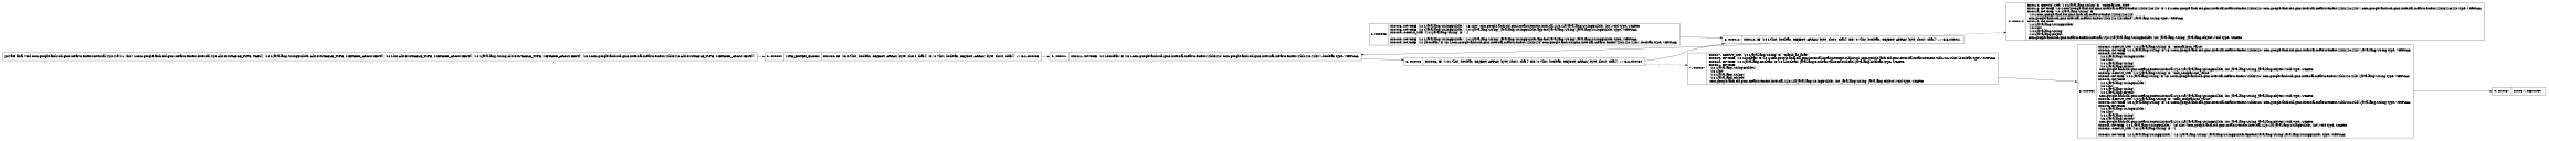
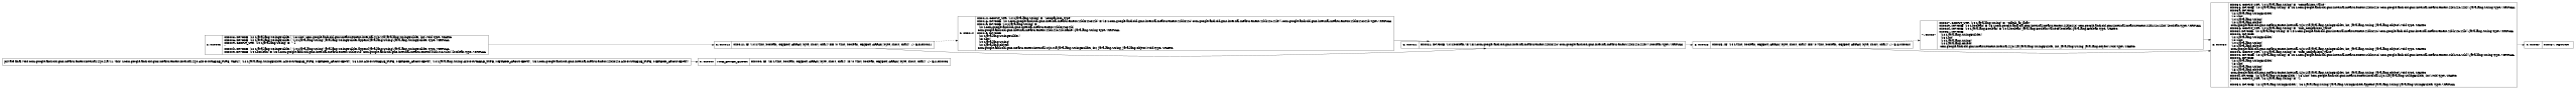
  digraph {
    rankdir=LR
    node [shape=record]
    n1 [label="{0\:\ 0x0000|MTH_ENTER_BLOCK\l|0x0000: IF  (r5 I:?[int, boolean, OBJECT, ARRAY, byte, short, char]) != (0 ?[int, boolean, OBJECT, ARRAY, byte, short, char])  \-\> B:2:0x0003 \l}"]
    n2 [label="{2\:\ 0x0003|0x0003: INVOKE  (r2 I:java.lang.StringBuilder), (r3 I:int) com.google.android.gms.measurement.internal.zzjo.zza(java.lang.StringBuilder, int):void type: STATIC \l0x0006: INVOKE  (r2 I:java.lang.StringBuilder), (r4 I:java.lang.String) java.lang.StringBuilder.append(java.lang.String):java.lang.StringBuilder type: VIRTUAL \l0x0009: CONST_STR  (r4 I:java.lang.String) =  \" \{\l\" \l0x000b: INVOKE  (r2 I:java.lang.StringBuilder), (r4 I:java.lang.String) java.lang.StringBuilder.append(java.lang.String):java.lang.StringBuilder type: VIRTUAL \l0x000e: INVOKE  (r4 I:boolean) = (r5 I:com.google.android.gms.internal.measurement.zzbk$zzc) com.google.android.gms.internal.measurement.zzbk.zzc.zzku():boolean type: VIRTUAL \l}"]
    n3 [label="{3\:\ 0x0012|0x0012: IF  (r4 I:?[int, boolean, OBJECT, ARRAY, byte, short, char]) == (0 ?[int, boolean, OBJECT, ARRAY, byte, short, char])  \-\> B:5:0x0021 \l}"]
    n4 [label="{4\:\ 0x0014|0x0014: CONST_STR  (r4 I:java.lang.String) =  \"comparison_type\" \l0x0016: INVOKE  (r0 I:com.google.android.gms.internal.measurement.zzbk$zzc$zzb) = (r5 I:com.google.android.gms.internal.measurement.zzbk$zzc) com.google.android.gms.internal.measurement.zzbk.zzc.zzkv():com.google.android.gms.internal.measurement.zzbk$zzc$zzb type: VIRTUAL \l0x001a: INVOKE  (r0 I:java.lang.String) = \l  (r0 I:com.google.android.gms.internal.measurement.zzbk$zzc$zzb)\l com.google.android.gms.internal.measurement.zzbk.zzc.zzb.name():java.lang.String type: VIRTUAL \l0x001e: INVOKE  \l  (r2 I:java.lang.StringBuilder)\l  (r3 I:int)\l  (r4 I:java.lang.String)\l  (r0 I:java.lang.Object)\l com.google.android.gms.measurement.internal.zzjo.zza(java.lang.StringBuilder, int, java.lang.String, java.lang.Object):void type: STATIC \l}"]
    n5 [label="{5\:\ 0x0021|0x0021: INVOKE  (r4 I:boolean) = (r5 I:com.google.android.gms.internal.measurement.zzbk$zzc) com.google.android.gms.internal.measurement.zzbk.zzc.zzkw():boolean type: VIRTUAL \l}"]
    n6 [label="{6\:\ 0x0025|0x0025: IF  (r4 I:?[int, boolean, OBJECT, ARRAY, byte, short, char]) == (0 ?[int, boolean, OBJECT, ARRAY, byte, short, char])  \-\> B:8:0x0034 \l}"]
    n7 [label="{7\:\ 0x0027|0x0027: CONST_STR  (r4 I:java.lang.String) =  \"match_as_float\" \l0x0029: INVOKE  (r0 I:boolean) = (r5 I:com.google.android.gms.internal.measurement.zzbk$zzc) com.google.android.gms.internal.measurement.zzbk.zzc.zzkx():boolean type: VIRTUAL \l0x002d: INVOKE  (r0 I:java.lang.Boolean) = (r0 I:boolean) java.lang.Boolean.valueOf(boolean):java.lang.Boolean type: STATIC \l0x0031: INVOKE  \l  (r2 I:java.lang.StringBuilder)\l  (r3 I:int)\l  (r4 I:java.lang.String)\l  (r0 I:java.lang.Object)\l com.google.android.gms.measurement.internal.zzjo.zza(java.lang.StringBuilder, int, java.lang.String, java.lang.Object):void type: STATIC \l}"]
    n8 [label="{8\:\ 0x0034|0x0034: CONST_STR  (r4 I:java.lang.String) =  \"comparison_value\" \l0x0036: INVOKE  (r0 I:java.lang.String) = (r5 I:com.google.android.gms.internal.measurement.zzbk$zzc) com.google.android.gms.internal.measurement.zzbk.zzc.zzkz():java.lang.String type: VIRTUAL \l0x003a: INVOKE  \l  (r2 I:java.lang.StringBuilder)\l  (r3 I:int)\l  (r4 I:java.lang.String)\l  (r0 I:java.lang.Object)\l com.google.android.gms.measurement.internal.zzjo.zza(java.lang.StringBuilder, int, java.lang.String, java.lang.Object):void type: STATIC \l0x003d: CONST_STR  (r4 I:java.lang.String) =  \"min_comparison_value\" \l0x003f: INVOKE  (r0 I:java.lang.String) = (r5 I:com.google.android.gms.internal.measurement.zzbk$zzc) com.google.android.gms.internal.measurement.zzbk.zzc.zzlb():java.lang.String type: VIRTUAL \l0x0043: INVOKE  \l  (r2 I:java.lang.StringBuilder)\l  (r3 I:int)\l  (r4 I:java.lang.String)\l  (r0 I:java.lang.Object)\l com.google.android.gms.measurement.internal.zzjo.zza(java.lang.StringBuilder, int, java.lang.String, java.lang.Object):void type: STATIC \l0x0046: CONST_STR  (r4 I:java.lang.String) =  \"max_comparison_value\" \l0x0048: INVOKE  (r5 I:java.lang.String) = (r5 I:com.google.android.gms.internal.measurement.zzbk$zzc) com.google.android.gms.internal.measurement.zzbk.zzc.zzld():java.lang.String type: VIRTUAL \l0x004c: INVOKE  \l  (r2 I:java.lang.StringBuilder)\l  (r3 I:int)\l  (r4 I:java.lang.String)\l  (r5 I:java.lang.Object)\l com.google.android.gms.measurement.internal.zzjo.zza(java.lang.StringBuilder, int, java.lang.String, java.lang.Object):void type: STATIC \l0x004f: INVOKE  (r2 I:java.lang.StringBuilder), (r3 I:int) com.google.android.gms.measurement.internal.zzjo.zza(java.lang.StringBuilder, int):void type: STATIC \l0x0052: CONST_STR  (r3 I:java.lang.String) =  \"\}\l\" \l0x0054: INVOKE  (r2 I:java.lang.StringBuilder), (r3 I:java.lang.String) java.lang.StringBuilder.append(java.lang.String):java.lang.StringBuilder type: VIRTUAL \l}"]
    n9 [label="{9\:\ 0x0057|0x0057: RETURN   \l}"]
    n10 [label="{private final void com.google.android.gms.measurement.internal.zzjo.zza((r1 'this' I:com.google.android.gms.measurement.internal.zzjo A[IMMUTABLE_TYPE, THIS]), (r2 I:java.lang.StringBuilder A[IMMUTABLE_TYPE, METHOD_ARGUMENT]), (r3 I:int A[IMMUTABLE_TYPE, METHOD_ARGUMENT]), (r4 I:java.lang.String A[IMMUTABLE_TYPE, METHOD_ARGUMENT]), (r5 I:com.google.android.gms.internal.measurement.zzbk$zzc A[IMMUTABLE_TYPE, METHOD_ARGUMENT])) }"]
    n2 -> n3
    n3 -> n4 [style=dashed]
    n3 -> n5
-   n1 -> n5
+   n4 -> n5
    n5 -> n6
    n6 -> n7 [style=dashed]
-   n6 -> n3
+   n6 -> n8
    n7 -> n8
    n8 -> n9
    n10 -> n1
  }
